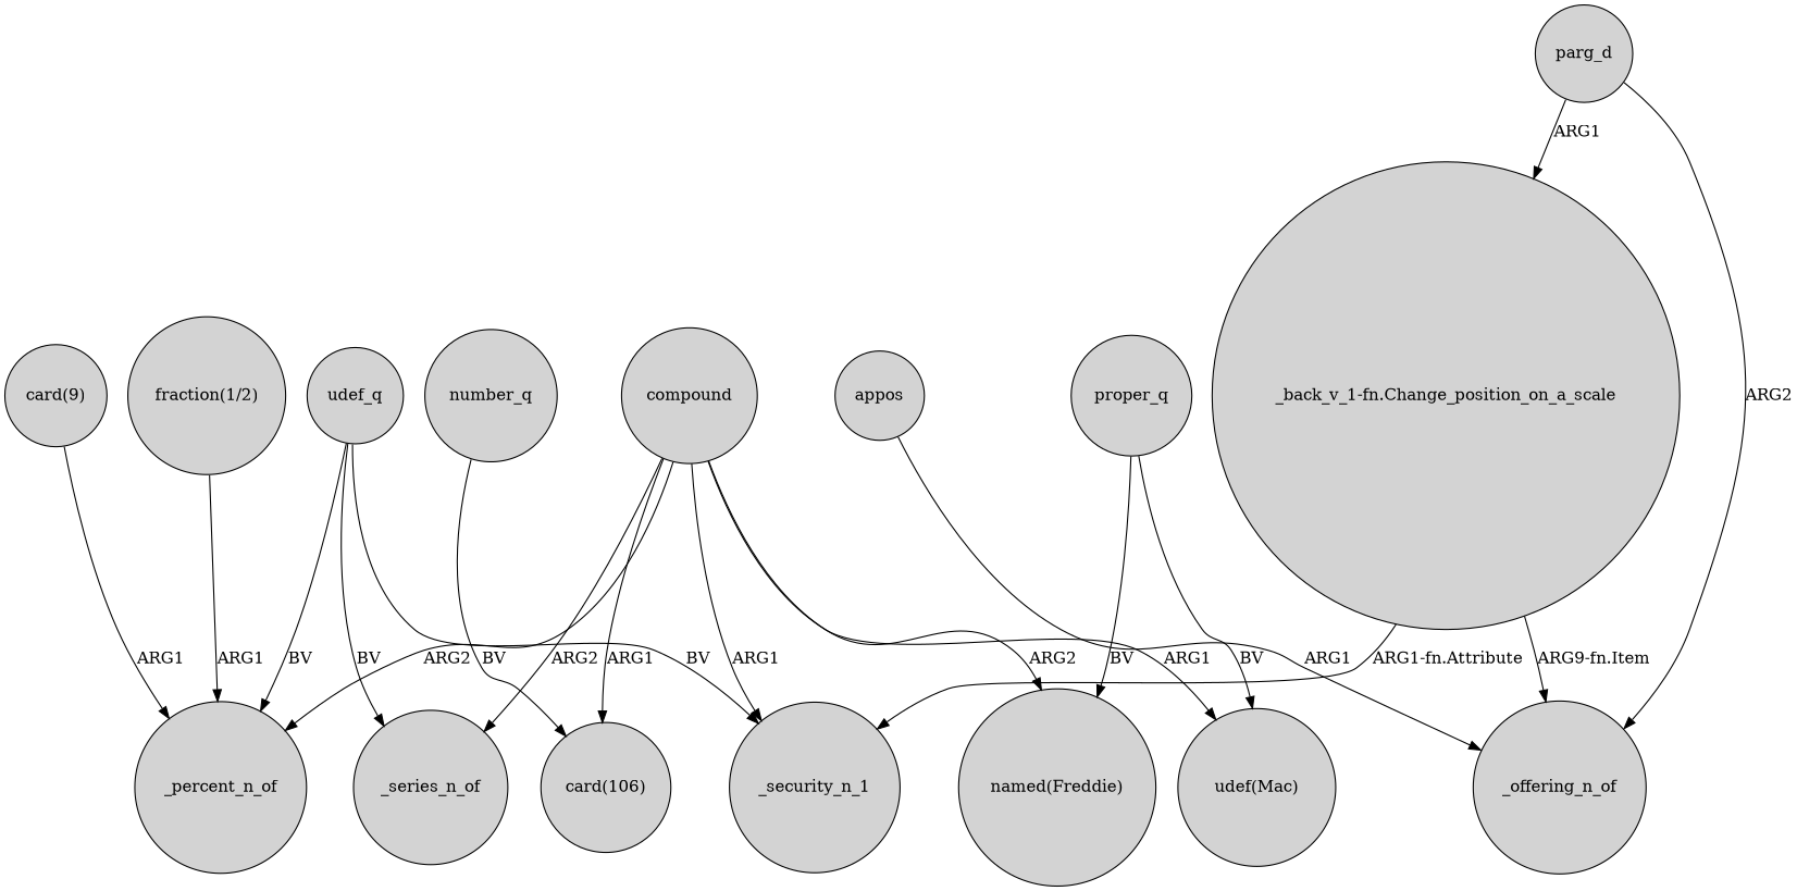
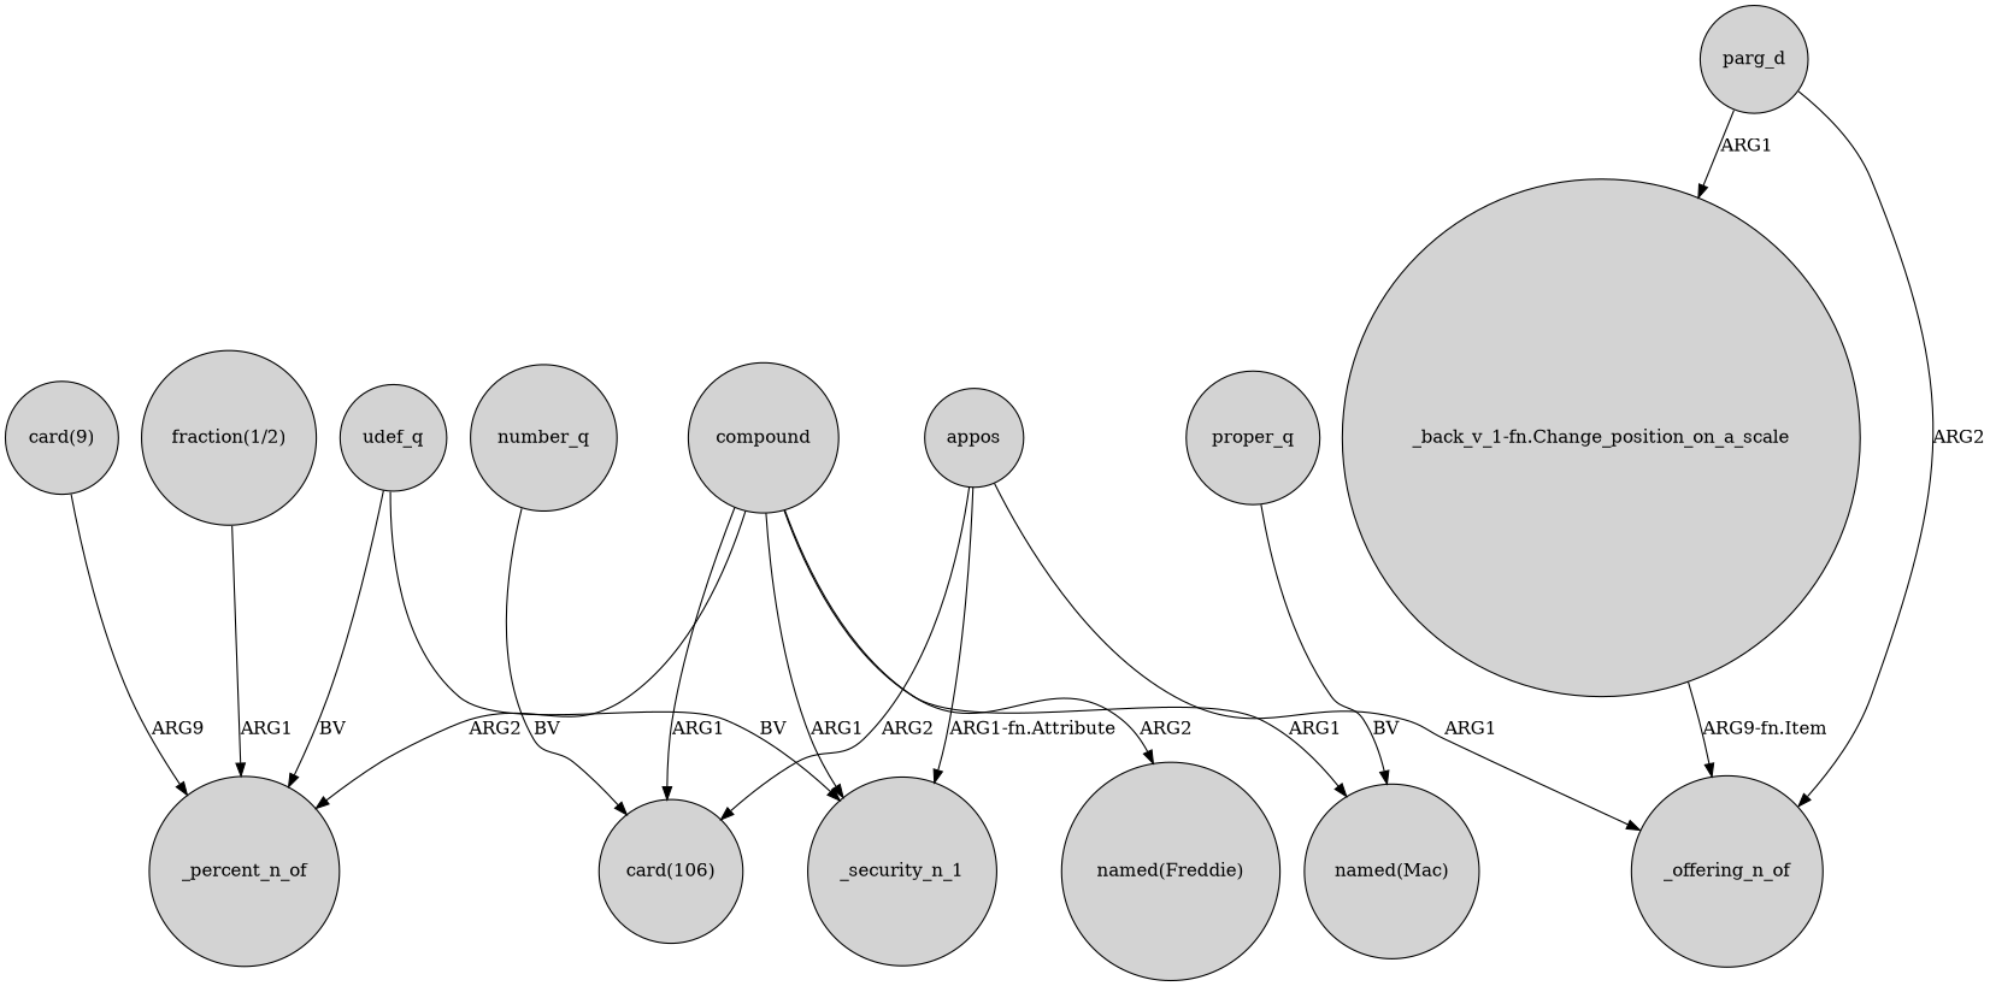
  digraph {
    node [shape=circle style=filled]
    appos
    "card(106)"
    _offering_n_of
    "card(9)"
    _percent_n_of
    "fraction(1/2)"
    "_back_v_1-fn.Change_position_on_a_scale"
    _security_n_1
    number_q
    compound
    "named(Freddie)"
-   _series_n_of
-   "named(Mac)" [label="udef(Mac)"]
+   "named(Mac)"
    proper_q
    udef_q
    parg_d
+   appos -> "card(106)" [label=ARG2]
    appos -> _offering_n_of [label=ARG1]
-   "card(9)" -> _percent_n_of [label=ARG1]
+   "card(9)" -> _percent_n_of [label=ARG9]
    "fraction(1/2)" -> _percent_n_of [label=ARG1]
    "_back_v_1-fn.Change_position_on_a_scale" -> _offering_n_of [label="ARG9-fn.Item"]
-   "_back_v_1-fn.Change_position_on_a_scale" -> _security_n_1 [label="ARG1-fn.Attribute"]
+   appos -> _security_n_1 [label="ARG1-fn.Attribute"]
    number_q -> "card(106)" [label=BV]
    compound -> "card(106)" [label=ARG1]
    compound -> _percent_n_of [label=ARG2]
    compound -> _security_n_1 [label=ARG1]
    compound -> "named(Freddie)" [label=ARG2]
-   compound -> _series_n_of [label=ARG2]
    compound -> "named(Mac)" [label=ARG1]
-   proper_q -> "named(Freddie)" [label=BV]
    proper_q -> "named(Mac)" [label=BV]
    udef_q -> _percent_n_of [label=BV]
    udef_q -> _security_n_1 [label=BV]
-   udef_q -> _series_n_of [label=BV]
    parg_d -> _offering_n_of [label=ARG2]
    parg_d -> "_back_v_1-fn.Change_position_on_a_scale" [label=ARG1]
  }
